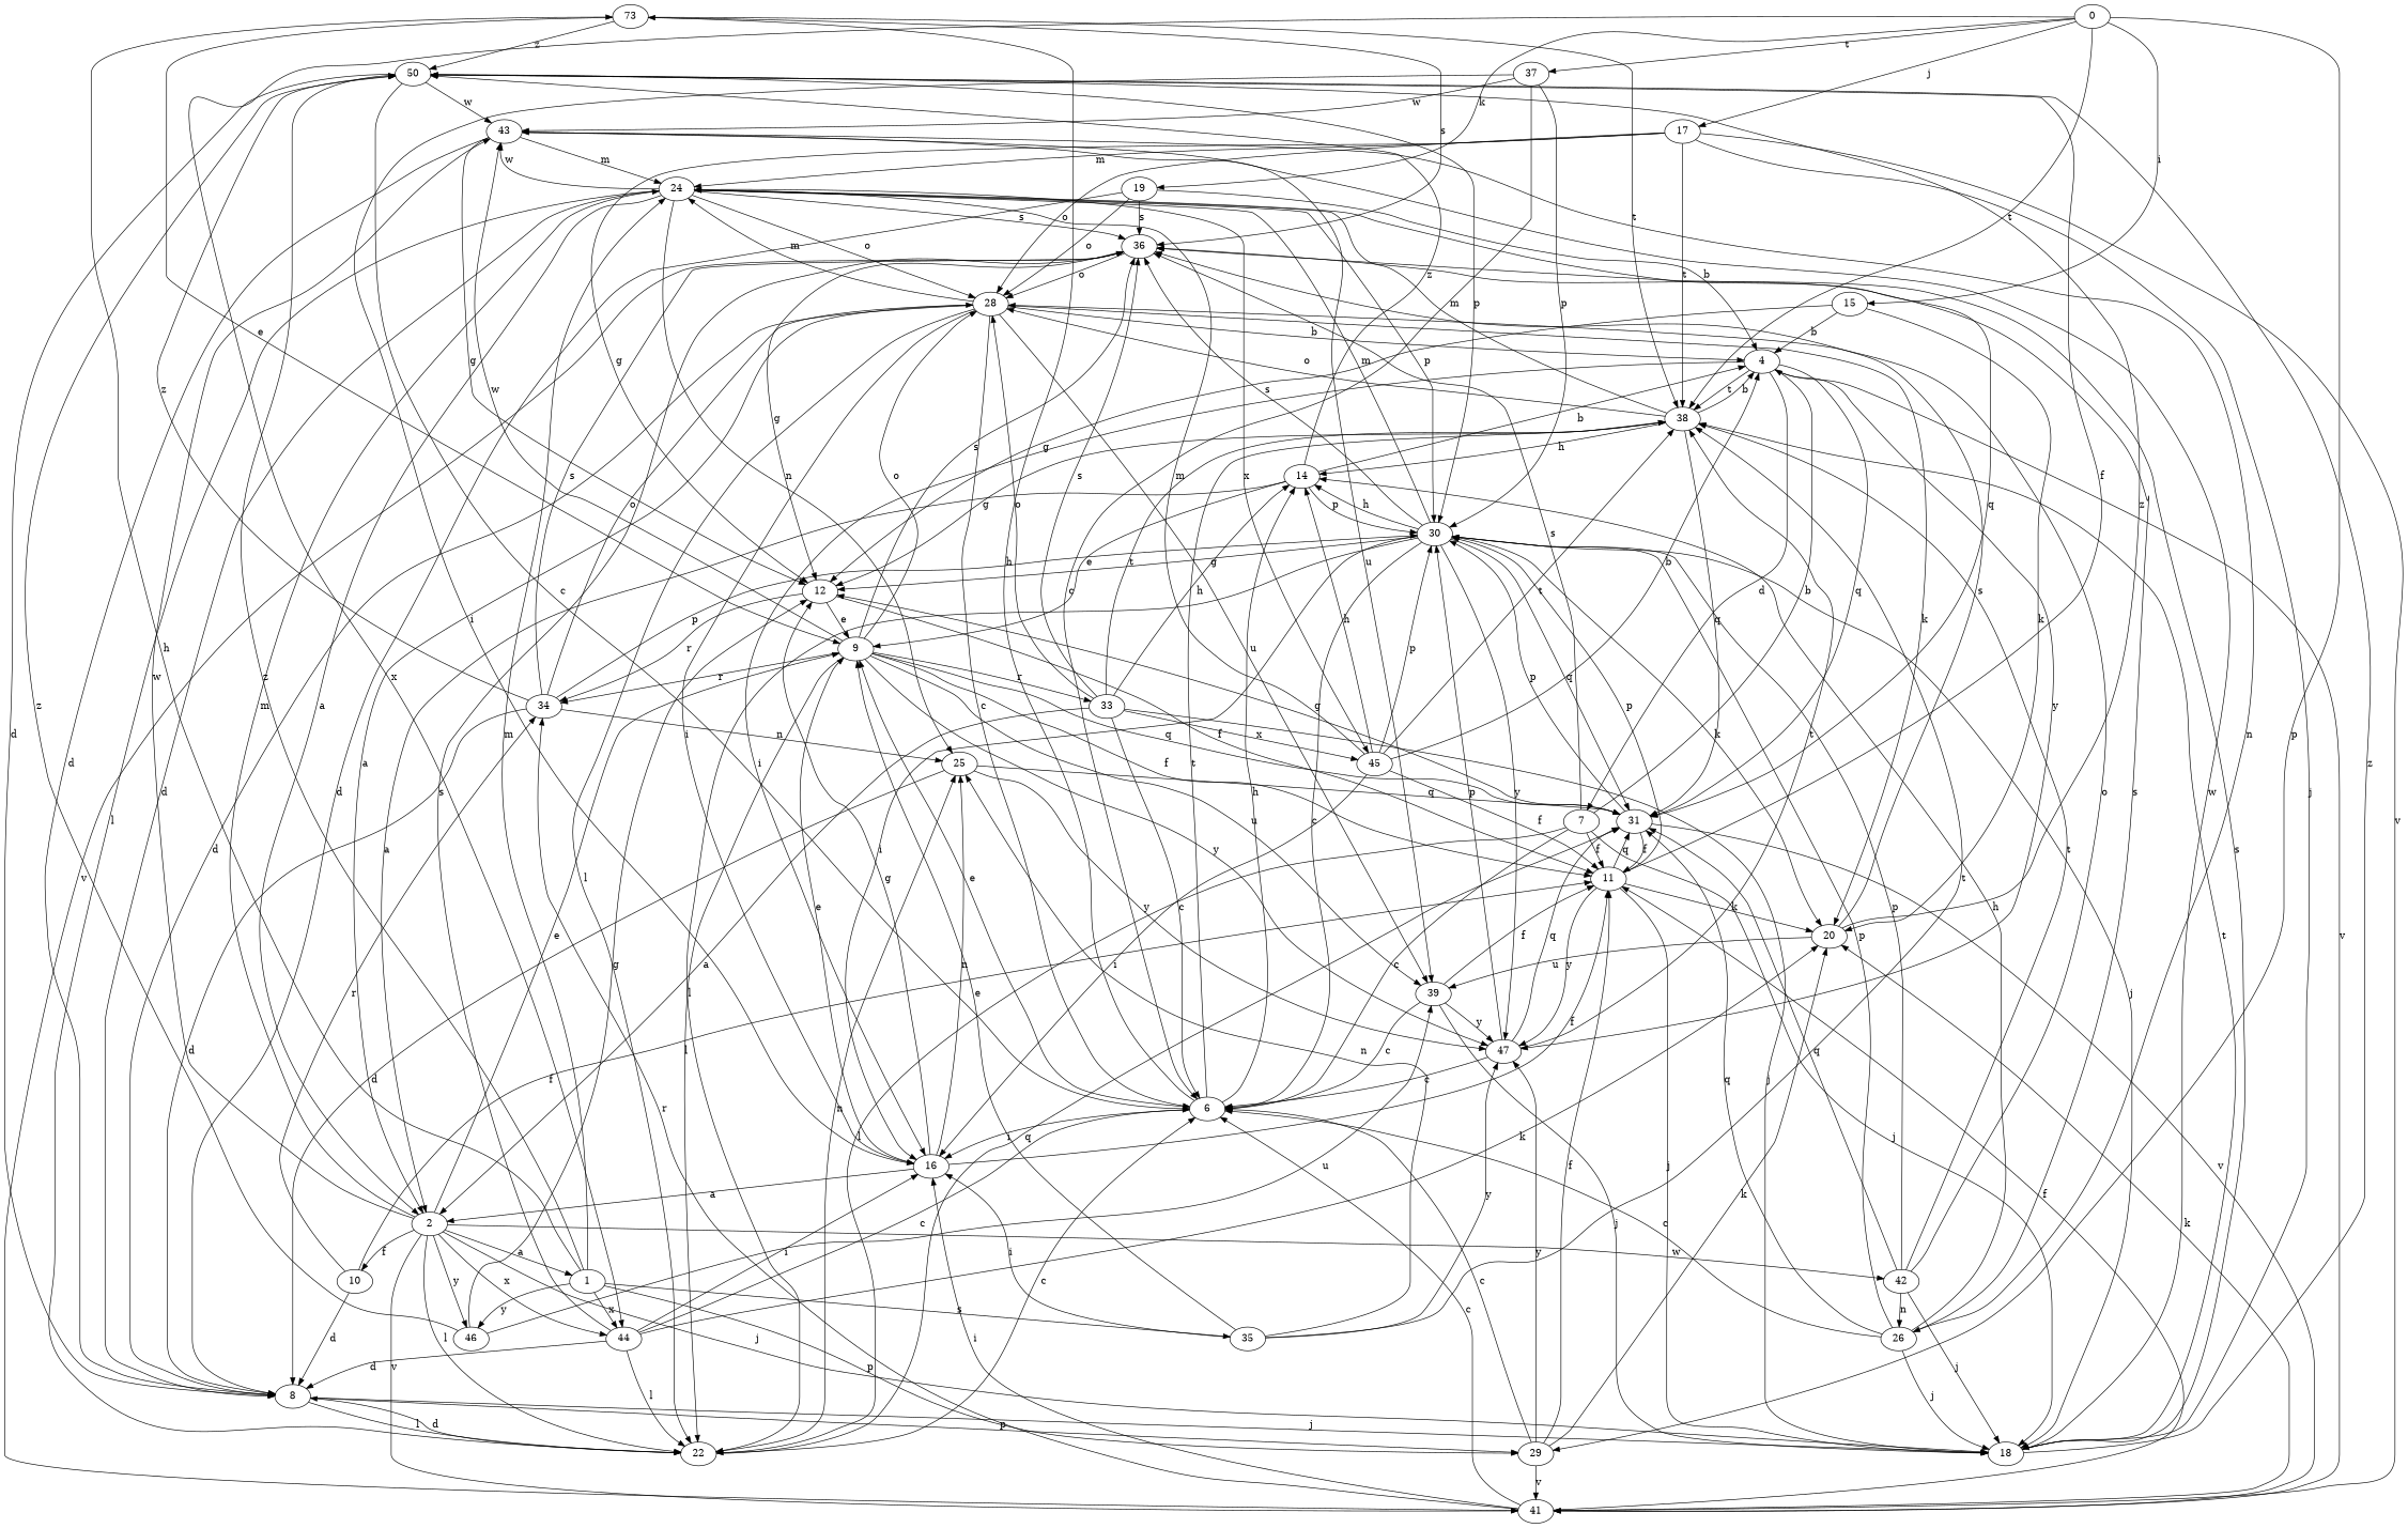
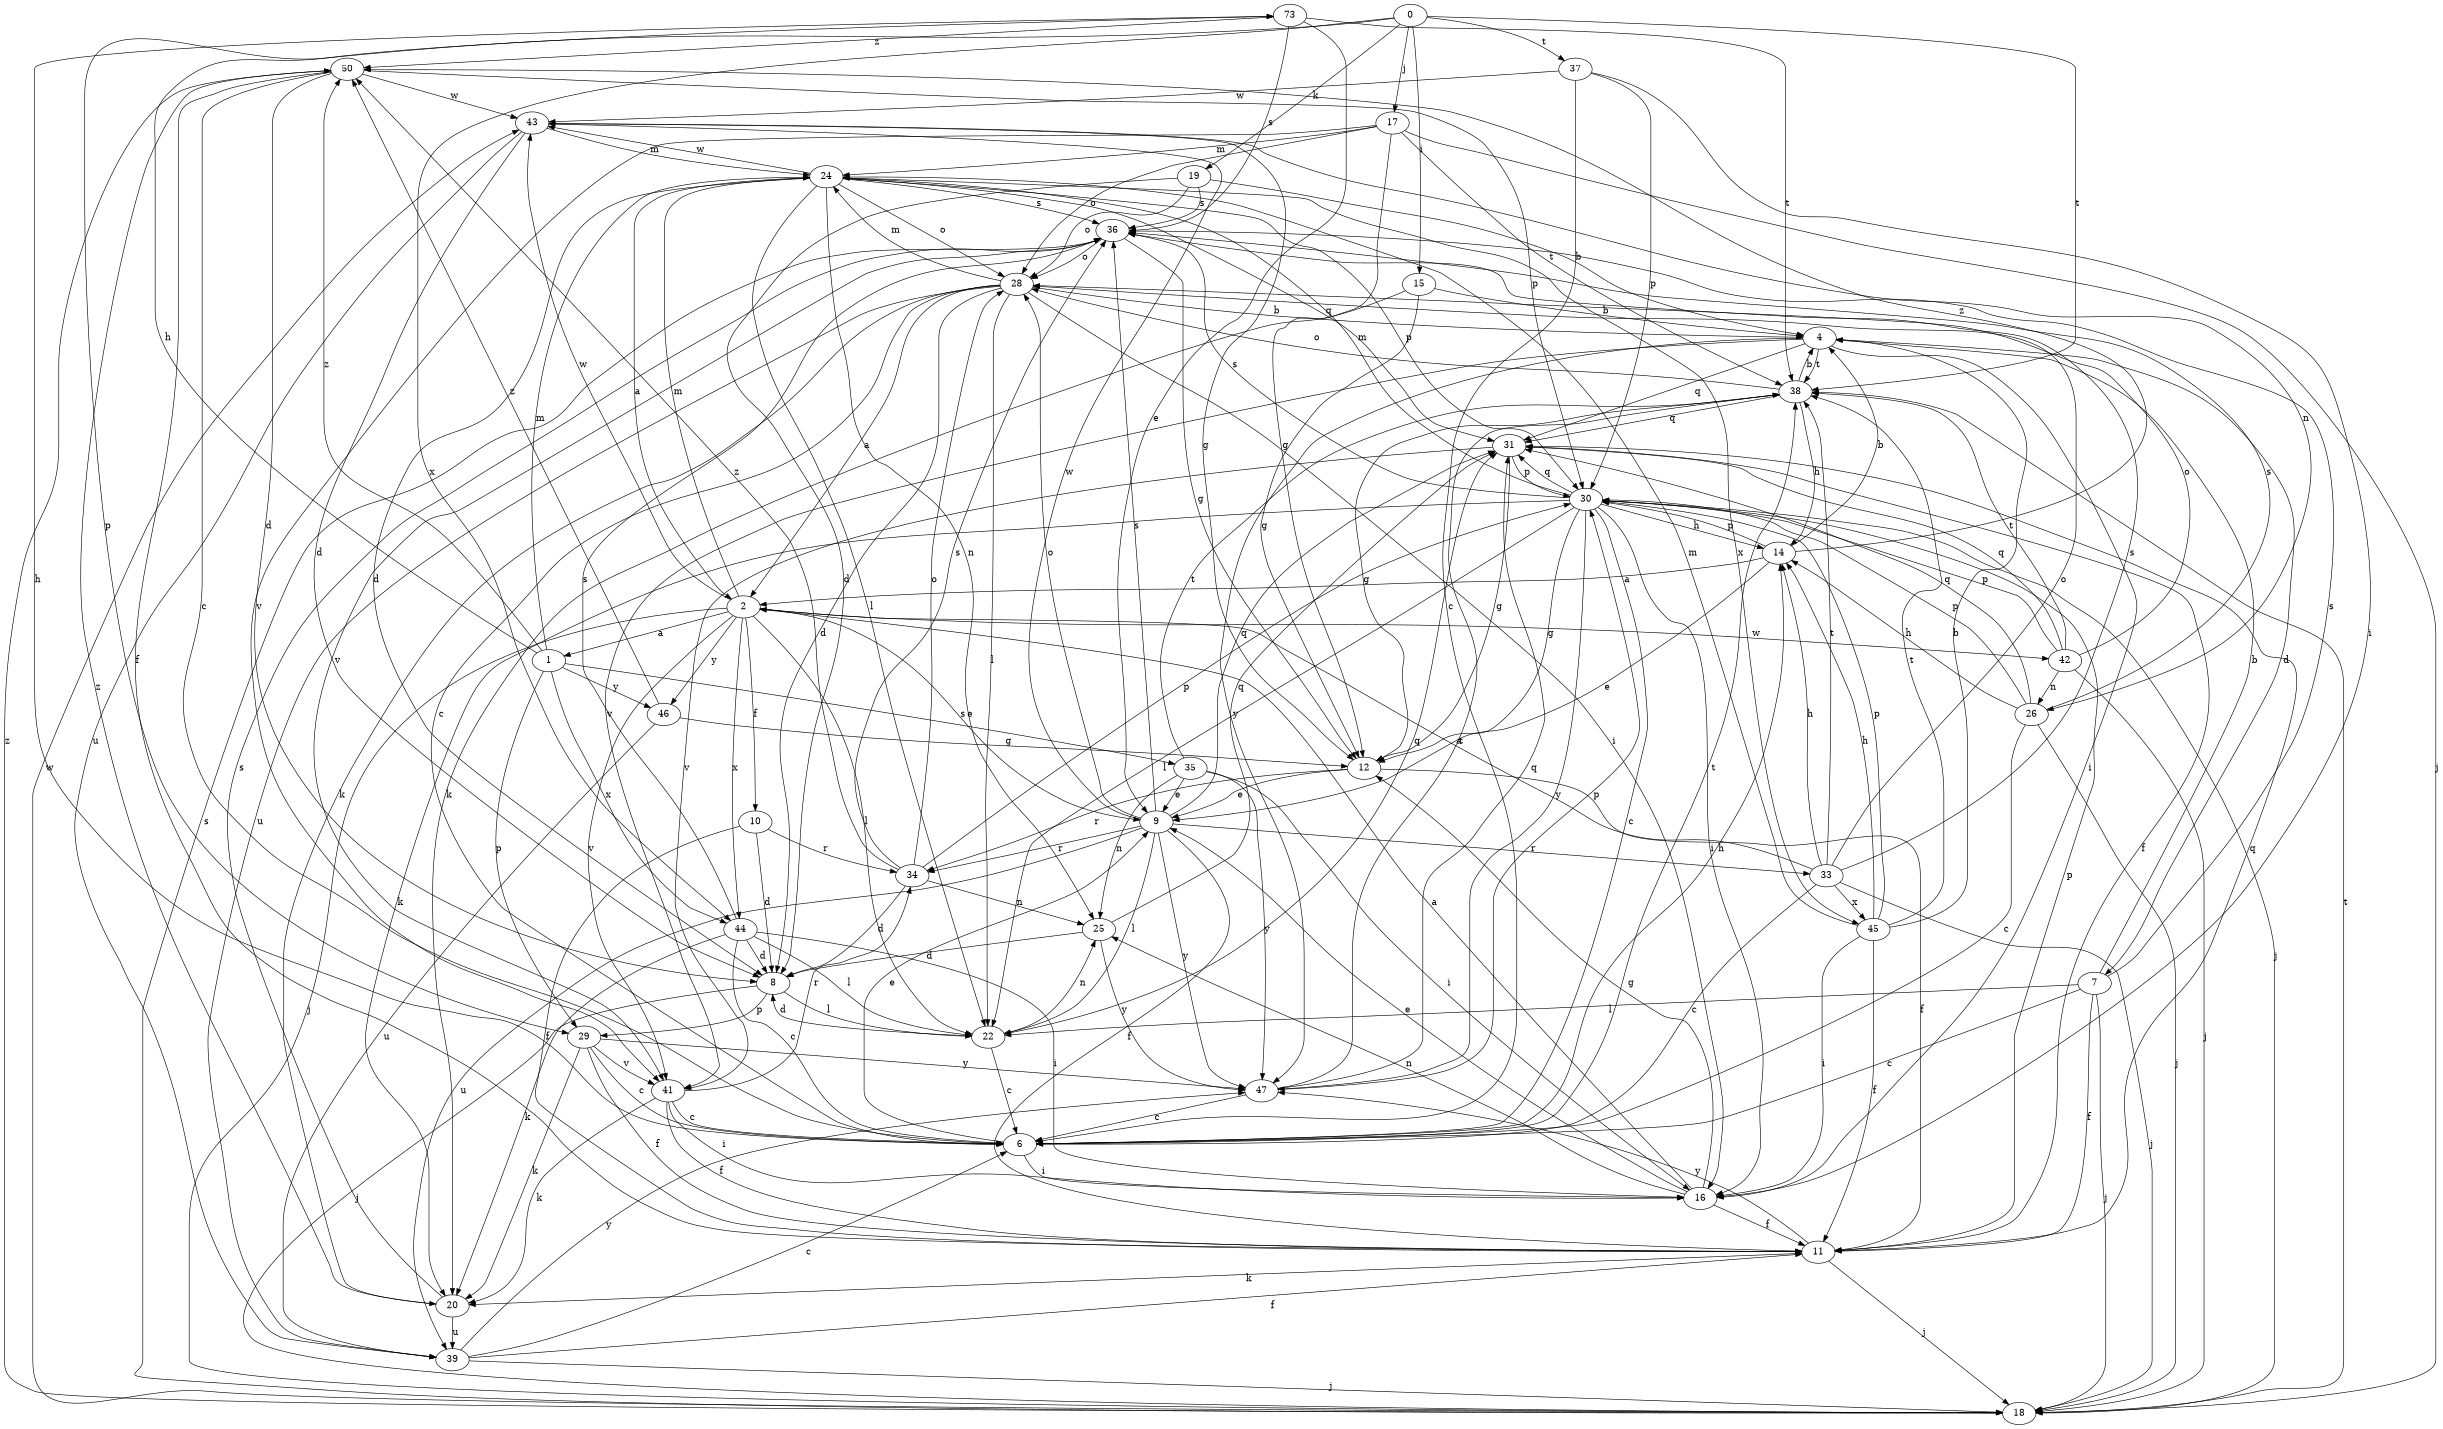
  strict digraph {
    n1 [label=73]
    1
    24
    29
    35
    44
    46
    50
    9
    38
    36
    2
    22
    43
    31
    8
    28
    30
    25
    45
    41
    47
    6
    11
    20
    16
    39
    12
    10
    18
    42
    33
    34
    26
    4
    7
    14
    15
    17
    19
    37
    0
    n1 -> 50 [label=z]
    n1 -> 9 [label=e]
    n1 -> 38 [label=t]
    n1 -> 36 [label=s]
    1 -> n1 [label=h]
    1 -> 24 [label=m]
    1 -> 29 [label=p]
    1 -> 35 [label=s]
    1 -> 44 [label=x]
    1 -> 46 [label=y]
    1 -> 50 [label=z]
    24 -> 36 [label=s]
    24 -> 2 [label=a]
    24 -> 22 [label=l]
    24 -> 43 [label=w]
    24 -> 31 [label=q]
    24 -> 8 [label=d]
    24 -> 28 [label=o]
    24 -> 30 [label=p]
    24 -> 25 [label=n]
    24 -> 45 [label=x]
    29 -> 41 [label=v]
    29 -> 47 [label=y]
    29 -> 6 [label=c]
    29 -> 11 [label=f]
    29 -> 20 [label=k]
    35 -> 9 [label=e]
    35 -> 38 [label=t]
    35 -> 25 [label=n]
    35 -> 47 [label=y]
    35 -> 16 [label=i]
    44 -> 36 [label=s]
    44 -> 22 [label=l]
    44 -> 8 [label=d]
    44 -> 6 [label=c]
    44 -> 20 [label=k]
    44 -> 16 [label=i]
    46 -> 50 [label=z]
    46 -> 39 [label=u]
    46 -> 12 [label=g]
    50 -> 43 [label=w]
    50 -> 8 [label=d]
    50 -> 30 [label=p]
    50 -> 6 [label=c]
-   11 -> 50 [label=f]
+   50 -> 11 [label=f]
    9 -> 36 [label=s]
    9 -> 22 [label=l]
    9 -> 43 [label=w]
    9 -> 31 [label=q]
    9 -> 28 [label=o]
    9 -> 47 [label=y]
    9 -> 11 [label=f]
    9 -> 39 [label=u]
    9 -> 33 [label=r]
    9 -> 34 [label=r]
-   38 -> 24 [label=m]
    38 -> 31 [label=q]
    38 -> 28 [label=o]
    38 -> 12 [label=g]
    38 -> 4 [label=b]
    38 -> 14 [label=h]
    36 -> 28 [label=o]
    36 -> 41 [label=v]
    36 -> 12 [label=g]
    2 -> 1 [label=a]
    2 -> 24 [label=m]
    2 -> 44 [label=x]
    2 -> 46 [label=y]
    2 -> 9 [label=e]
    2 -> 22 [label=l]
    2 -> 43 [label=w]
    2 -> 41 [label=v]
    2 -> 10 [label=f]
    2 -> 18 [label=j]
    2 -> 42 [label=w]
    22 -> 31 [label=q]
    22 -> 8 [label=d]
    22 -> 25 [label=n]
    22 -> 6 [label=c]
    43 -> 24 [label=m]
    43 -> 8 [label=d]
    43 -> 39 [label=u]
    43 -> 12 [label=g]
    43 -> 26 [label=n]
    31 -> 30 [label=p]
    31 -> 41 [label=v]
    31 -> 11 [label=f]
    31 -> 12 [label=g]
    8 -> 29 [label=p]
    8 -> 22 [label=l]
    8 -> 18 [label=j]
    28 -> 24 [label=m]
    28 -> 2 [label=a]
    28 -> 22 [label=l]
    28 -> 8 [label=d]
    28 -> 6 [label=c]
    28 -> 20 [label=k]
    28 -> 16 [label=i]
    28 -> 39 [label=u]
    28 -> 4 [label=b]
    30 -> 24 [label=m]
    30 -> 36 [label=s]
    30 -> 22 [label=l]
    30 -> 31 [label=q]
    30 -> 47 [label=y]
    30 -> 6 [label=c]
    30 -> 20 [label=k]
    30 -> 16 [label=i]
    30 -> 12 [label=g]
    30 -> 18 [label=j]
    30 -> 14 [label=h]
    25 -> 31 [label=q]
    25 -> 8 [label=d]
    25 -> 47 [label=y]
    45 -> 24 [label=m]
    45 -> 38 [label=t]
    45 -> 30 [label=p]
    45 -> 11 [label=f]
    45 -> 16 [label=i]
    45 -> 4 [label=b]
    45 -> 14 [label=h]
    41 -> 6 [label=c]
    41 -> 11 [label=f]
    41 -> 20 [label=k]
    41 -> 16 [label=i]
    41 -> 34 [label=r]
    47 -> 38 [label=t]
    47 -> 31 [label=q]
    47 -> 30 [label=p]
    47 -> 6 [label=c]
    6 -> n1 [label=h]
    6 -> 9 [label=e]
    6 -> 38 [label=t]
    6 -> 16 [label=i]
    6 -> 14 [label=h]
    11 -> 31 [label=q]
    11 -> 30 [label=p]
    11 -> 47 [label=y]
    11 -> 20 [label=k]
    11 -> 18 [label=j]
    20 -> 50 [label=z]
    20 -> 36 [label=s]
    20 -> 39 [label=u]
    16 -> 9 [label=e]
    16 -> 2 [label=a]
    16 -> 25 [label=n]
    16 -> 11 [label=f]
    16 -> 12 [label=g]
    39 -> 47 [label=y]
    39 -> 6 [label=c]
    39 -> 11 [label=f]
    39 -> 18 [label=j]
    12 -> 9 [label=e]
    12 -> 11 [label=f]
    12 -> 34 [label=r]
    10 -> 8 [label=d]
    10 -> 11 [label=f]
    10 -> 34 [label=r]
    18 -> 50 [label=z]
    18 -> 38 [label=t]
    18 -> 36 [label=s]
    18 -> 43 [label=w]
    42 -> 38 [label=t]
    42 -> 31 [label=q]
    42 -> 28 [label=o]
    42 -> 30 [label=p]
    42 -> 18 [label=j]
    42 -> 26 [label=n]
    33 -> 38 [label=t]
    33 -> 36 [label=s]
    33 -> 2 [label=a]
    33 -> 28 [label=o]
    33 -> 45 [label=x]
    33 -> 6 [label=c]
    33 -> 18 [label=j]
    33 -> 14 [label=h]
    34 -> 50 [label=z]
    34 -> 36 [label=s]
    34 -> 8 [label=d]
    34 -> 28 [label=o]
    34 -> 30 [label=p]
    34 -> 25 [label=n]
    26 -> 36 [label=s]
    26 -> 31 [label=q]
    26 -> 30 [label=p]
    26 -> 6 [label=c]
    26 -> 18 [label=j]
    26 -> 14 [label=h]
    4 -> 38 [label=t]
    4 -> 31 [label=q]
    4 -> 41 [label=v]
    4 -> 47 [label=y]
    4 -> 16 [label=i]
    4 -> 7 [label=d]
    7 -> 36 [label=s]
    7 -> 22 [label=l]
    7 -> 6 [label=c]
    7 -> 11 [label=f]
    7 -> 18 [label=j]
    7 -> 4 [label=b]
    14 -> 50 [label=z]
    14 -> 9 [label=e]
    14 -> 2 [label=a]
    14 -> 30 [label=p]
    14 -> 4 [label=b]
    15 -> 20 [label=k]
    15 -> 12 [label=g]
    15 -> 4 [label=b]
    17 -> 24 [label=m]
    17 -> 38 [label=t]
    17 -> 28 [label=o]
    17 -> 41 [label=v]
    17 -> 12 [label=g]
    17 -> 18 [label=j]
    19 -> 36 [label=s]
    19 -> 8 [label=d]
    19 -> 28 [label=o]
    19 -> 4 [label=b]
    37 -> 43 [label=w]
    37 -> 30 [label=p]
    37 -> 6 [label=c]
    37 -> 16 [label=i]
    0 -> 29 [label=p]
    0 -> 44 [label=x]
    0 -> 38 [label=t]
    0 -> 15 [label=i]
    0 -> 17 [label=j]
    0 -> 19 [label=k]
    0 -> 37 [label=t]
  }
